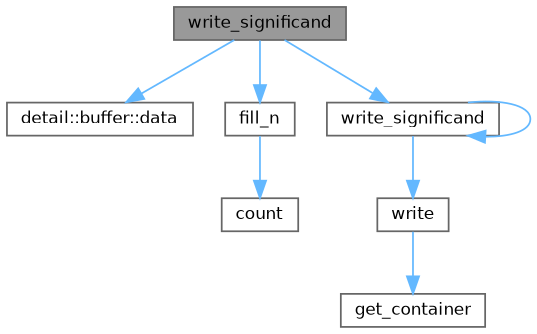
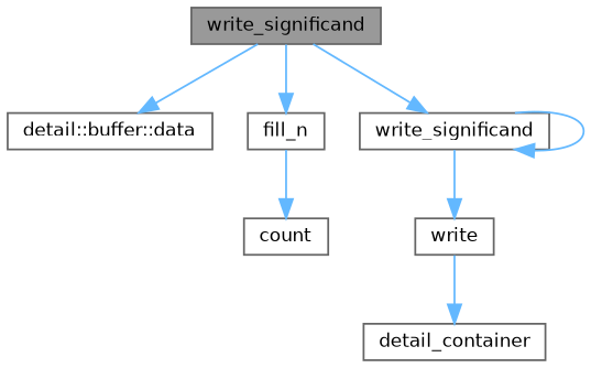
  digraph {
    rankdir=TB
    node [color=grey40 fillcolor=white fontname=Helvetica fontsize=10 shape=box style=filled]
    edge [color=steelblue1 fontname=Helvetica fontsize=10 labelfontname=Helvetica labelfontsize=10 style=solid]
    n1 [color=gray40 fillcolor=grey60 fontcolor=black height=0.2 label=write_significand width=0.4]
    n2 [height=0.2 label="detail::buffer::data" width=0.4]
    n3 [height=0.2 label=fill_n width=0.4]
    n4 [height=0.2 label=write_significand width=0.4]
    n5 [height=0.2 label=count width=0.4]
    n6 [height=0.2 label=write width=0.4]
-   n7 [height=0.2 label=get_container width=0.4]
+   n7 [height=0.2 label=detail_container width=0.4]
    n1 -> n2
    n1 -> n3
    n1 -> n4
    n3 -> n5
    n4 -> n4
    n4 -> n6
    n6 -> n7
  }
